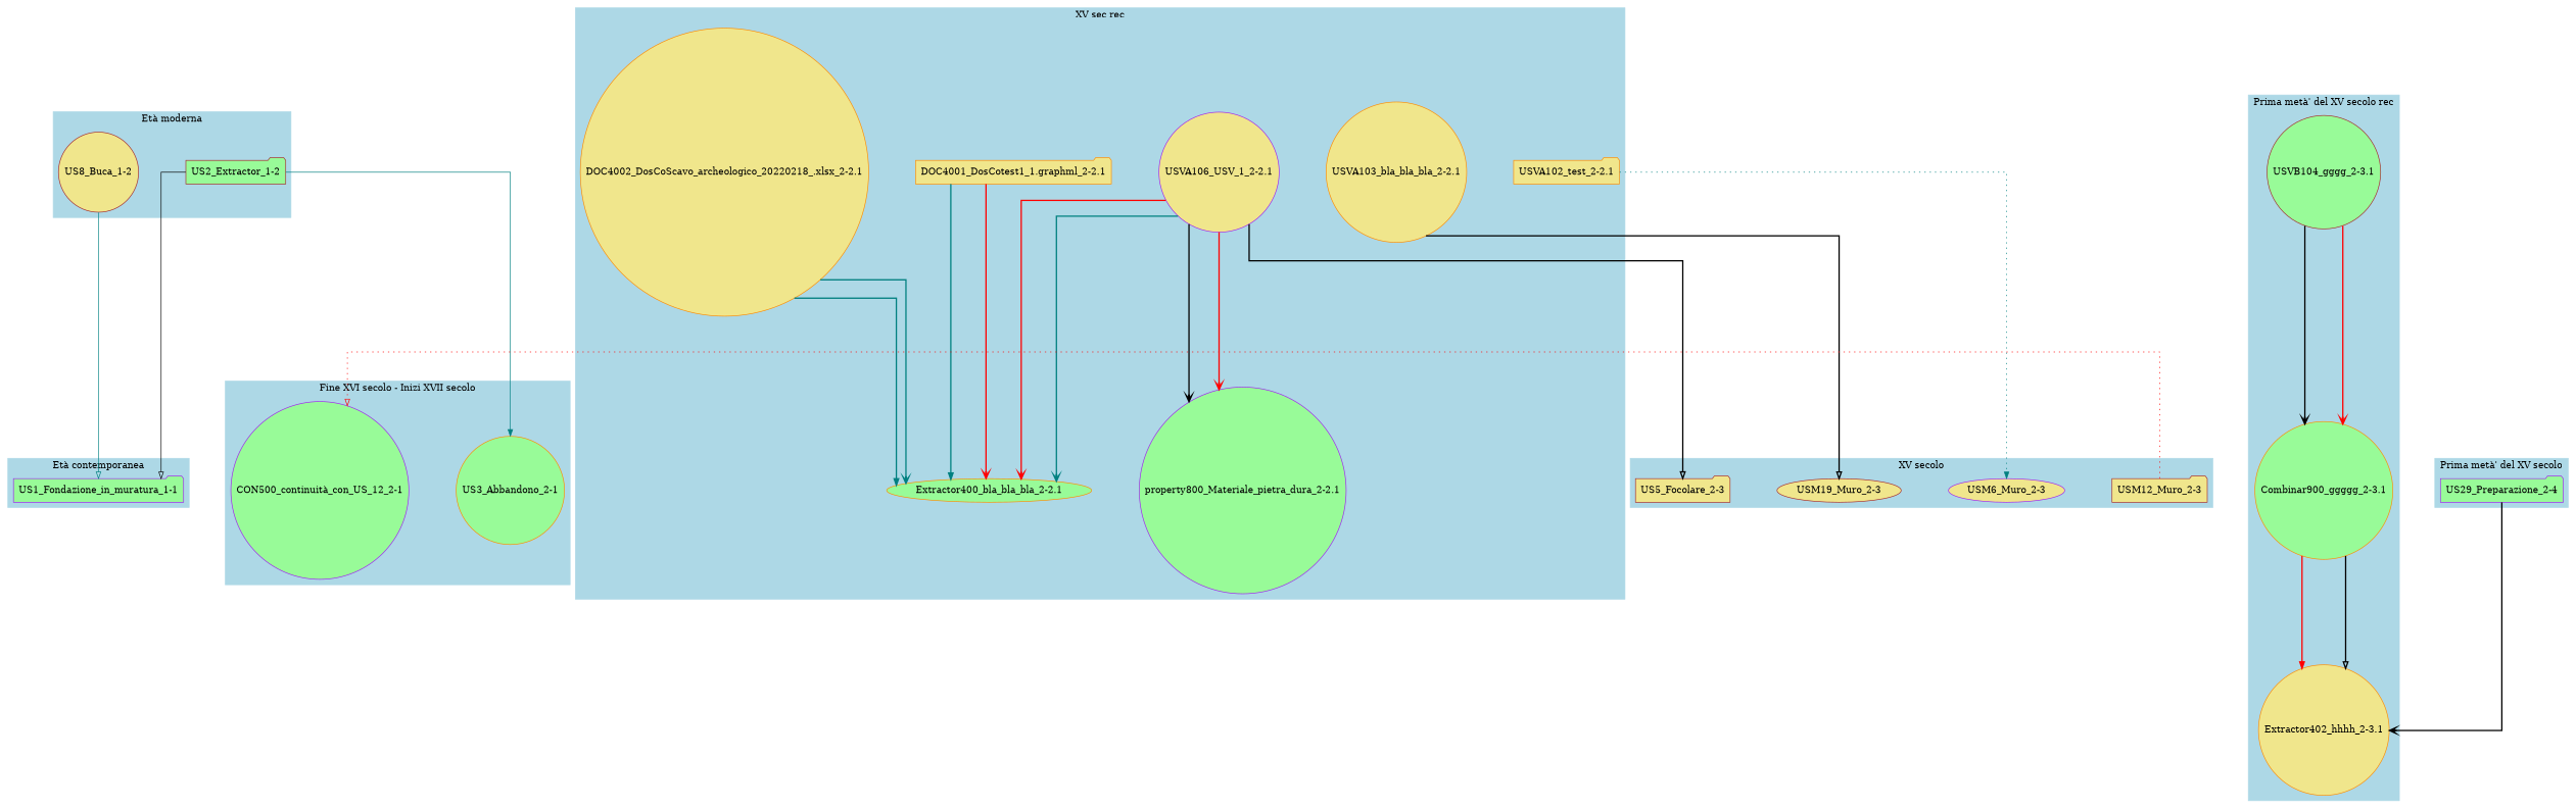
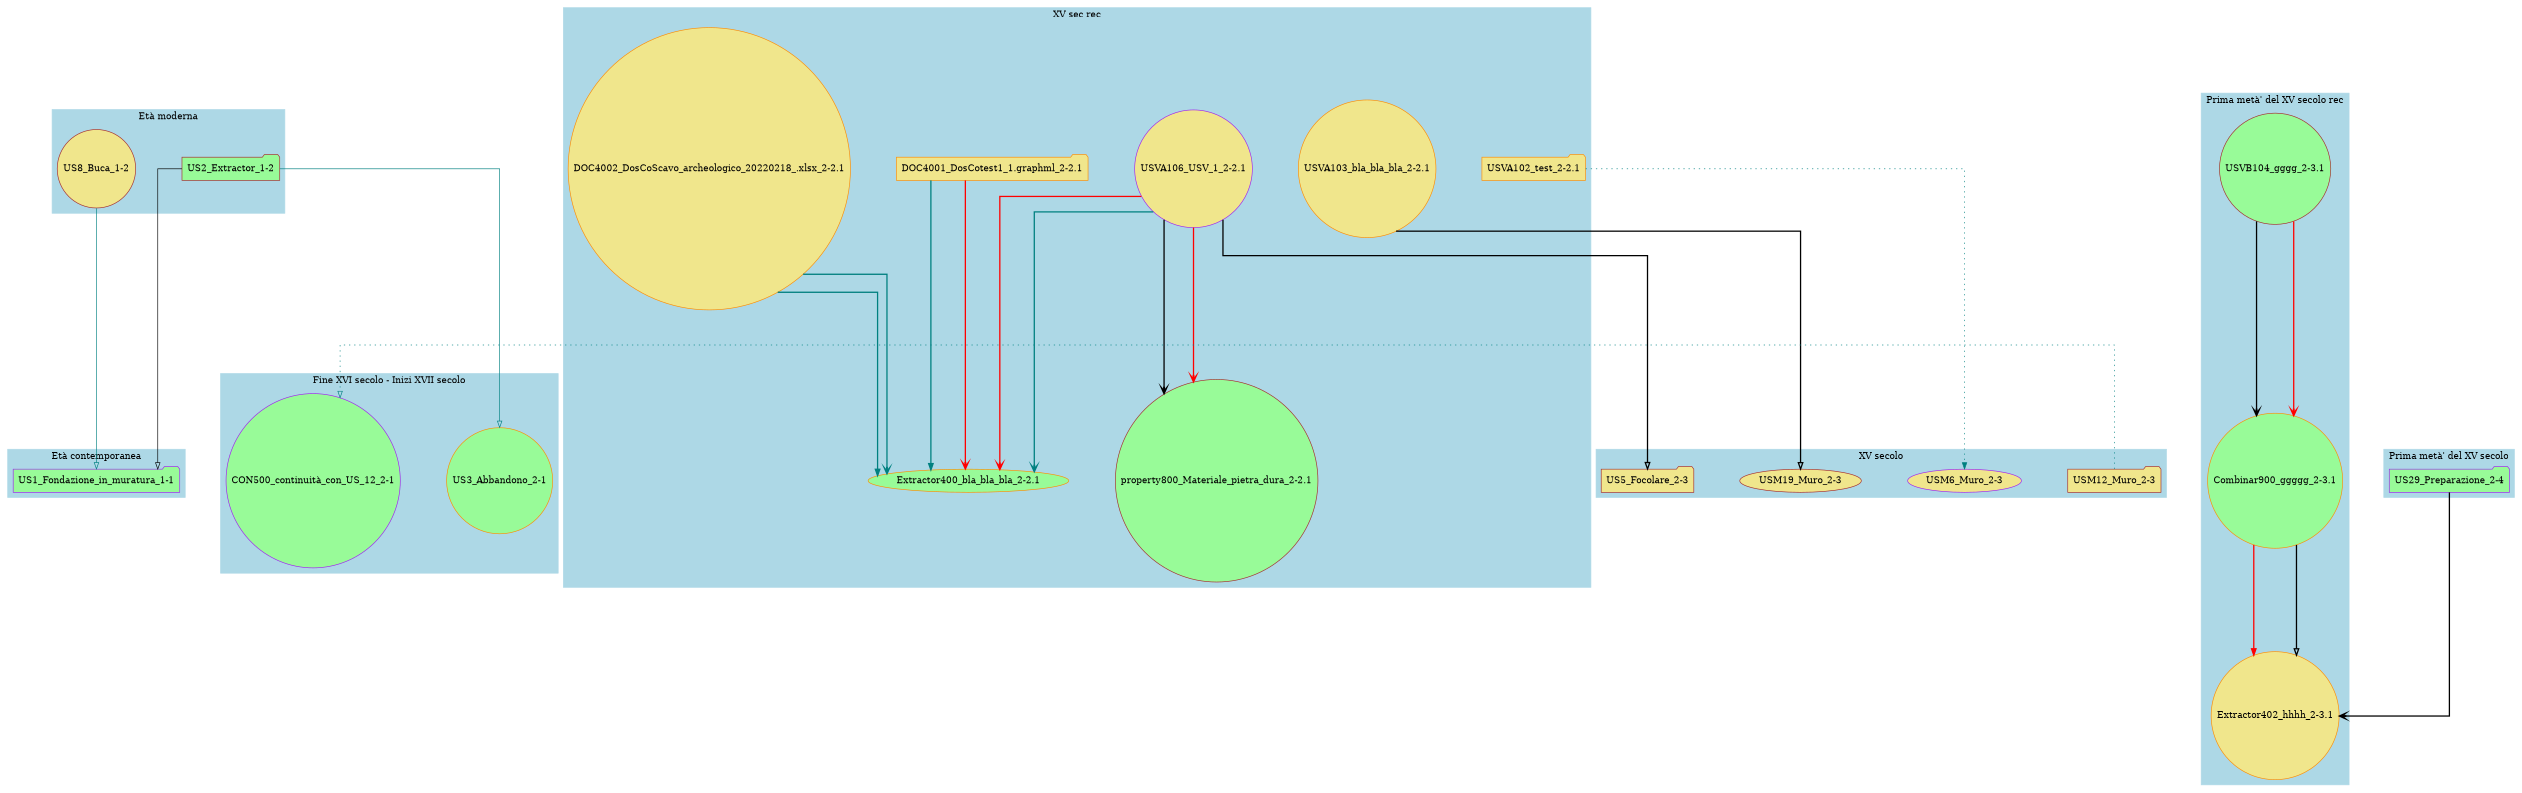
  digraph {
    compound=true
    nodesep=1
    rankdir=TB
    ranksep=1.5
    splines=ortho
    node [color=darkorange fillcolor=khaki shape=circle style=filled]
    edge [arrowhead=vee color=black style=bold]
    n1 [color=purple fillcolor=palegreen height=0.5 label="US1_Fondazione_in_muratura_1-1" shape=folder width=2.8889]
    n2 [color=brown fillcolor=palegreen height=0.5 label="US2_Extractor_1-2" shape=folder width=2.0035]
    n3 [color=brown height=0.5 label="US8_Buca_1-2" width=1.3785]
    n4 [fillcolor=palegreen height=0.5 label="US3_Abbandono_2-1" width=1.8681]
    n5 [color=purple fillcolor=palegreen height=0.5 label="CON500_continuità_con_US_12_2-1" width=3.066]
    n6 [height=0.5 label="USVA102_test_2-2.1" shape=folder width=1.8368]
    n7 [height=0.5 label="USVA103_bla_bla_bla_2-2.1" width=2.4514]
    n8 [color=purple height=0.5 label="USVA106_USV_1_2-2.1" width=2.1389]
    n9 [fillcolor=palegreen height=0.5 label="Extractor400_bla_bla_bla_2-2.1" shape=ellipse width=2.6597]
-   n10 [color=purple fillcolor=palegreen height=0.5 label="property800_Materiale_pietra_dura_2-2.1" width=3.3993]
+   n10 [color=brown fillcolor=palegreen height=0.5 label="property800_Materiale_pietra_dura_2-2.1" width=3.3993]
    n11 [height=0.5 label="DOC4001_DosCo\test1_1.graphml_2-2.1" shape=folder width=3.3264]
    n12 [height=0.5 label="DOC4002_DosCo\Scavo_archeologico_20220218_.xlsx_2-2.1" width=4.9201]
    n13 [color=brown height=0.5 label="USM12_Muro_2-3" shape=folder width=1.691]
    n14 [color=brown height=0.5 label="USM19_Muro_2-3" shape=ellipse width=1.691]
    n15 [color=brown height=0.5 label="US5_Focolare_2-3" shape=folder width=1.6493]
    n16 [color=purple height=0.5 label="USM6_Muro_2-3" shape=ellipse width=1.5972]
    n17 [color=brown fillcolor=palegreen height=0.5 label="USVB104_gggg_2-3.1" width=1.9618]
    n18 [fillcolor=palegreen height=0.5 label="Combinar900_ggggg_2-3.1" width=2.316]
    n19 [height=0.5 label="Extractor402_hhhh_2-3.1" width=2.1597]
    n20 [color=purple fillcolor=palegreen height=0.5 label="US29_Preparazione_2-4" shape=folder width=2.066]
    subgraph cluster_1 {
      color=lightblue
      label="Età contemporanea"
      rank=same
      style=filled
      n1
    }
    subgraph cluster_2 {
      color=lightblue
      label="Età moderna"
      rank=same
      style=filled
      n2
      n3
    }
    subgraph cluster_3 {
      color=lightblue
      label="Fine XVI secolo - Inizi XVII secolo"
      rank=same
      style=filled
      n4
      n5
    }
    subgraph cluster_4 {
      color=lightblue
      label="XV sec rec"
      rank=same
      style=filled
      n6
      n7
      n8
      n9
      n10
      n11
      n12
    }
    subgraph cluster_5 {
      color=lightblue
      label="XV secolo"
      rank=same
      style=filled
      n13
      n14
      n15
      n16
    }
    subgraph cluster_6 {
      color=lightblue
      label="Prima metà' del XV secolo rec"
      rank=same
      style=filled
      n17
      n18
      n19
    }
    subgraph cluster_7 {
      color=lightblue
      label="Prima metà' del XV secolo"
      rank=same
      style=filled
      n20
    }
    subgraph sub_8 {
      n1
      n2
      n3
      n4
    }
    subgraph sub_9 {
      n5
      n8
      n13
    }
    subgraph sub_10 {
      n6
      n7
      n8
      n14
      n15
      n16
    }
    subgraph sub_11 {
      n8
      n9
      n10
      n11
      n12
      n17
      n18
      n19
      n20
    }
    n2 -> n1 [arrowhead=onormal style=solid]
-   n2 -> n4 [arrowhead=normal color=teal style=solid]
+   n2 -> n4 [arrowhead=onormal color=teal style=solid]
    n3 -> n1 [arrowhead=onormal color=teal style=solid]
    n6 -> n16 [arrowhead=normal color=teal style=dotted]
    n7 -> n14 [arrowhead=onormal]
    n8 -> n9 [color=red]
    n8 -> n9 [color=teal]
    n8 -> n10
    n8 -> n10 [color=red]
    n8 -> n15 [arrowhead=onormal]
    n11 -> n9 [arrowhead=normal color=teal]
    n11 -> n9 [color=red]
    n12 -> n9 [color=teal]
    n12 -> n9 [arrowhead=normal color=teal]
-   n13 -> n5 [arrowhead=onormal color=red constraint=False style=dotted]
+   n13 -> n5 [arrowhead=onormal color=teal constraint=False style=dotted]
    n17 -> n18
    n17 -> n18 [color=red]
    n18 -> n19 [arrowhead=normal color=red]
    n18 -> n19 [arrowhead=onormal]
    n20 -> n19
  }
